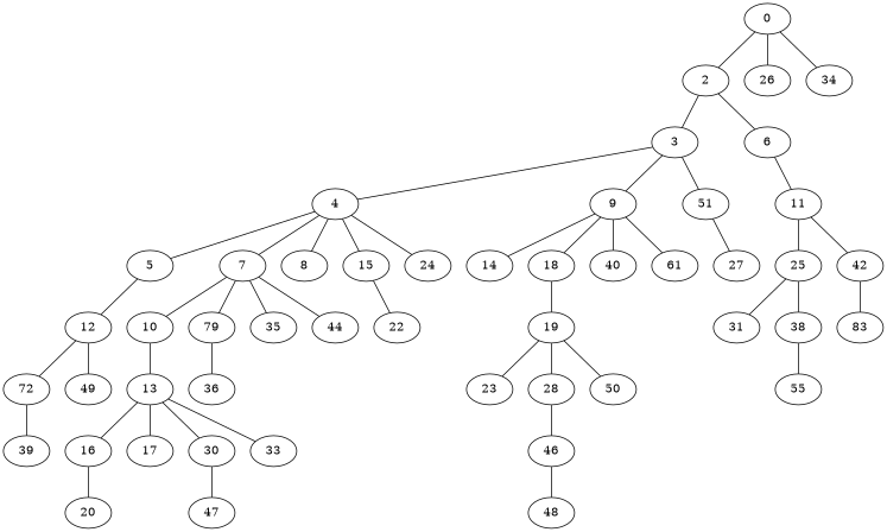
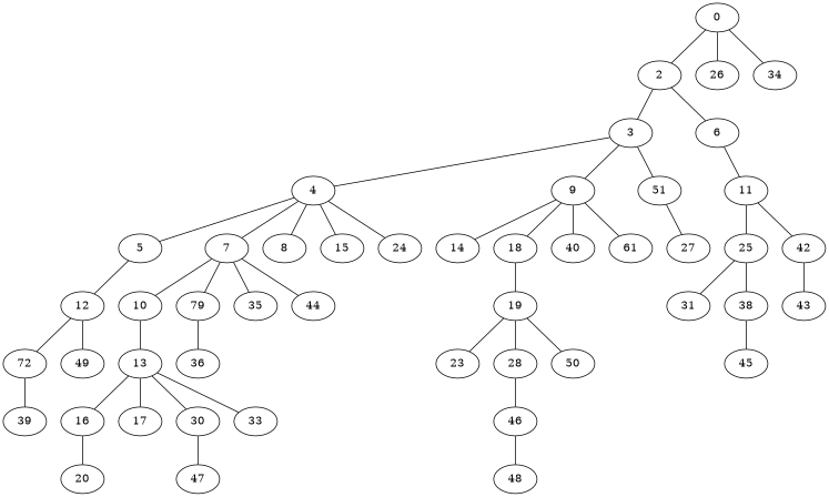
  graph {
    n1 [label=0]
    2
    26
    34
    3
    6
    4
    9
    n9 [label=51]
    11
    5
    7
    8
    15
    24
    14
    18
    40
    n19 [label=61]
    27
    25
    42
    12
    10
    n25 [label=79]
    35
    44
-   22
    19
    n30 [label=72]
    49
    13
    36
    39
    31
    38
-   43 [label=83]
+   43
    16
    17
    30
    33
    23
    28
    50
    20
    47
-   45 [label=55]
+   45
    46
    48
    n1 -- 2
    n1 -- 26
    n1 -- 34
    2 -- 3
    2 -- 6
    3 -- 4
    3 -- 9
    3 -- n9
    6 -- 11
    4 -- 5
    4 -- 7
    4 -- 8
    4 -- 15
    4 -- 24
    9 -- 14
    9 -- 18
    9 -- 40
    9 -- n19
    n9 -- 27
    11 -- 25
    11 -- 42
    5 -- 12
    7 -- 10
    7 -- n25
    7 -- 35
    7 -- 44
-   15 -- 22
    18 -- 19
    25 -- 31
    25 -- 38
    42 -- 43
    12 -- n30
    12 -- 49
    10 -- 13
    n25 -- 36
    19 -- 23
    19 -- 28
    19 -- 50
    n30 -- 39
    13 -- 16
    13 -- 17
    13 -- 30
    13 -- 33
    38 -- 45
    16 -- 20
    30 -- 47
    28 -- 46
    46 -- 48
  }
